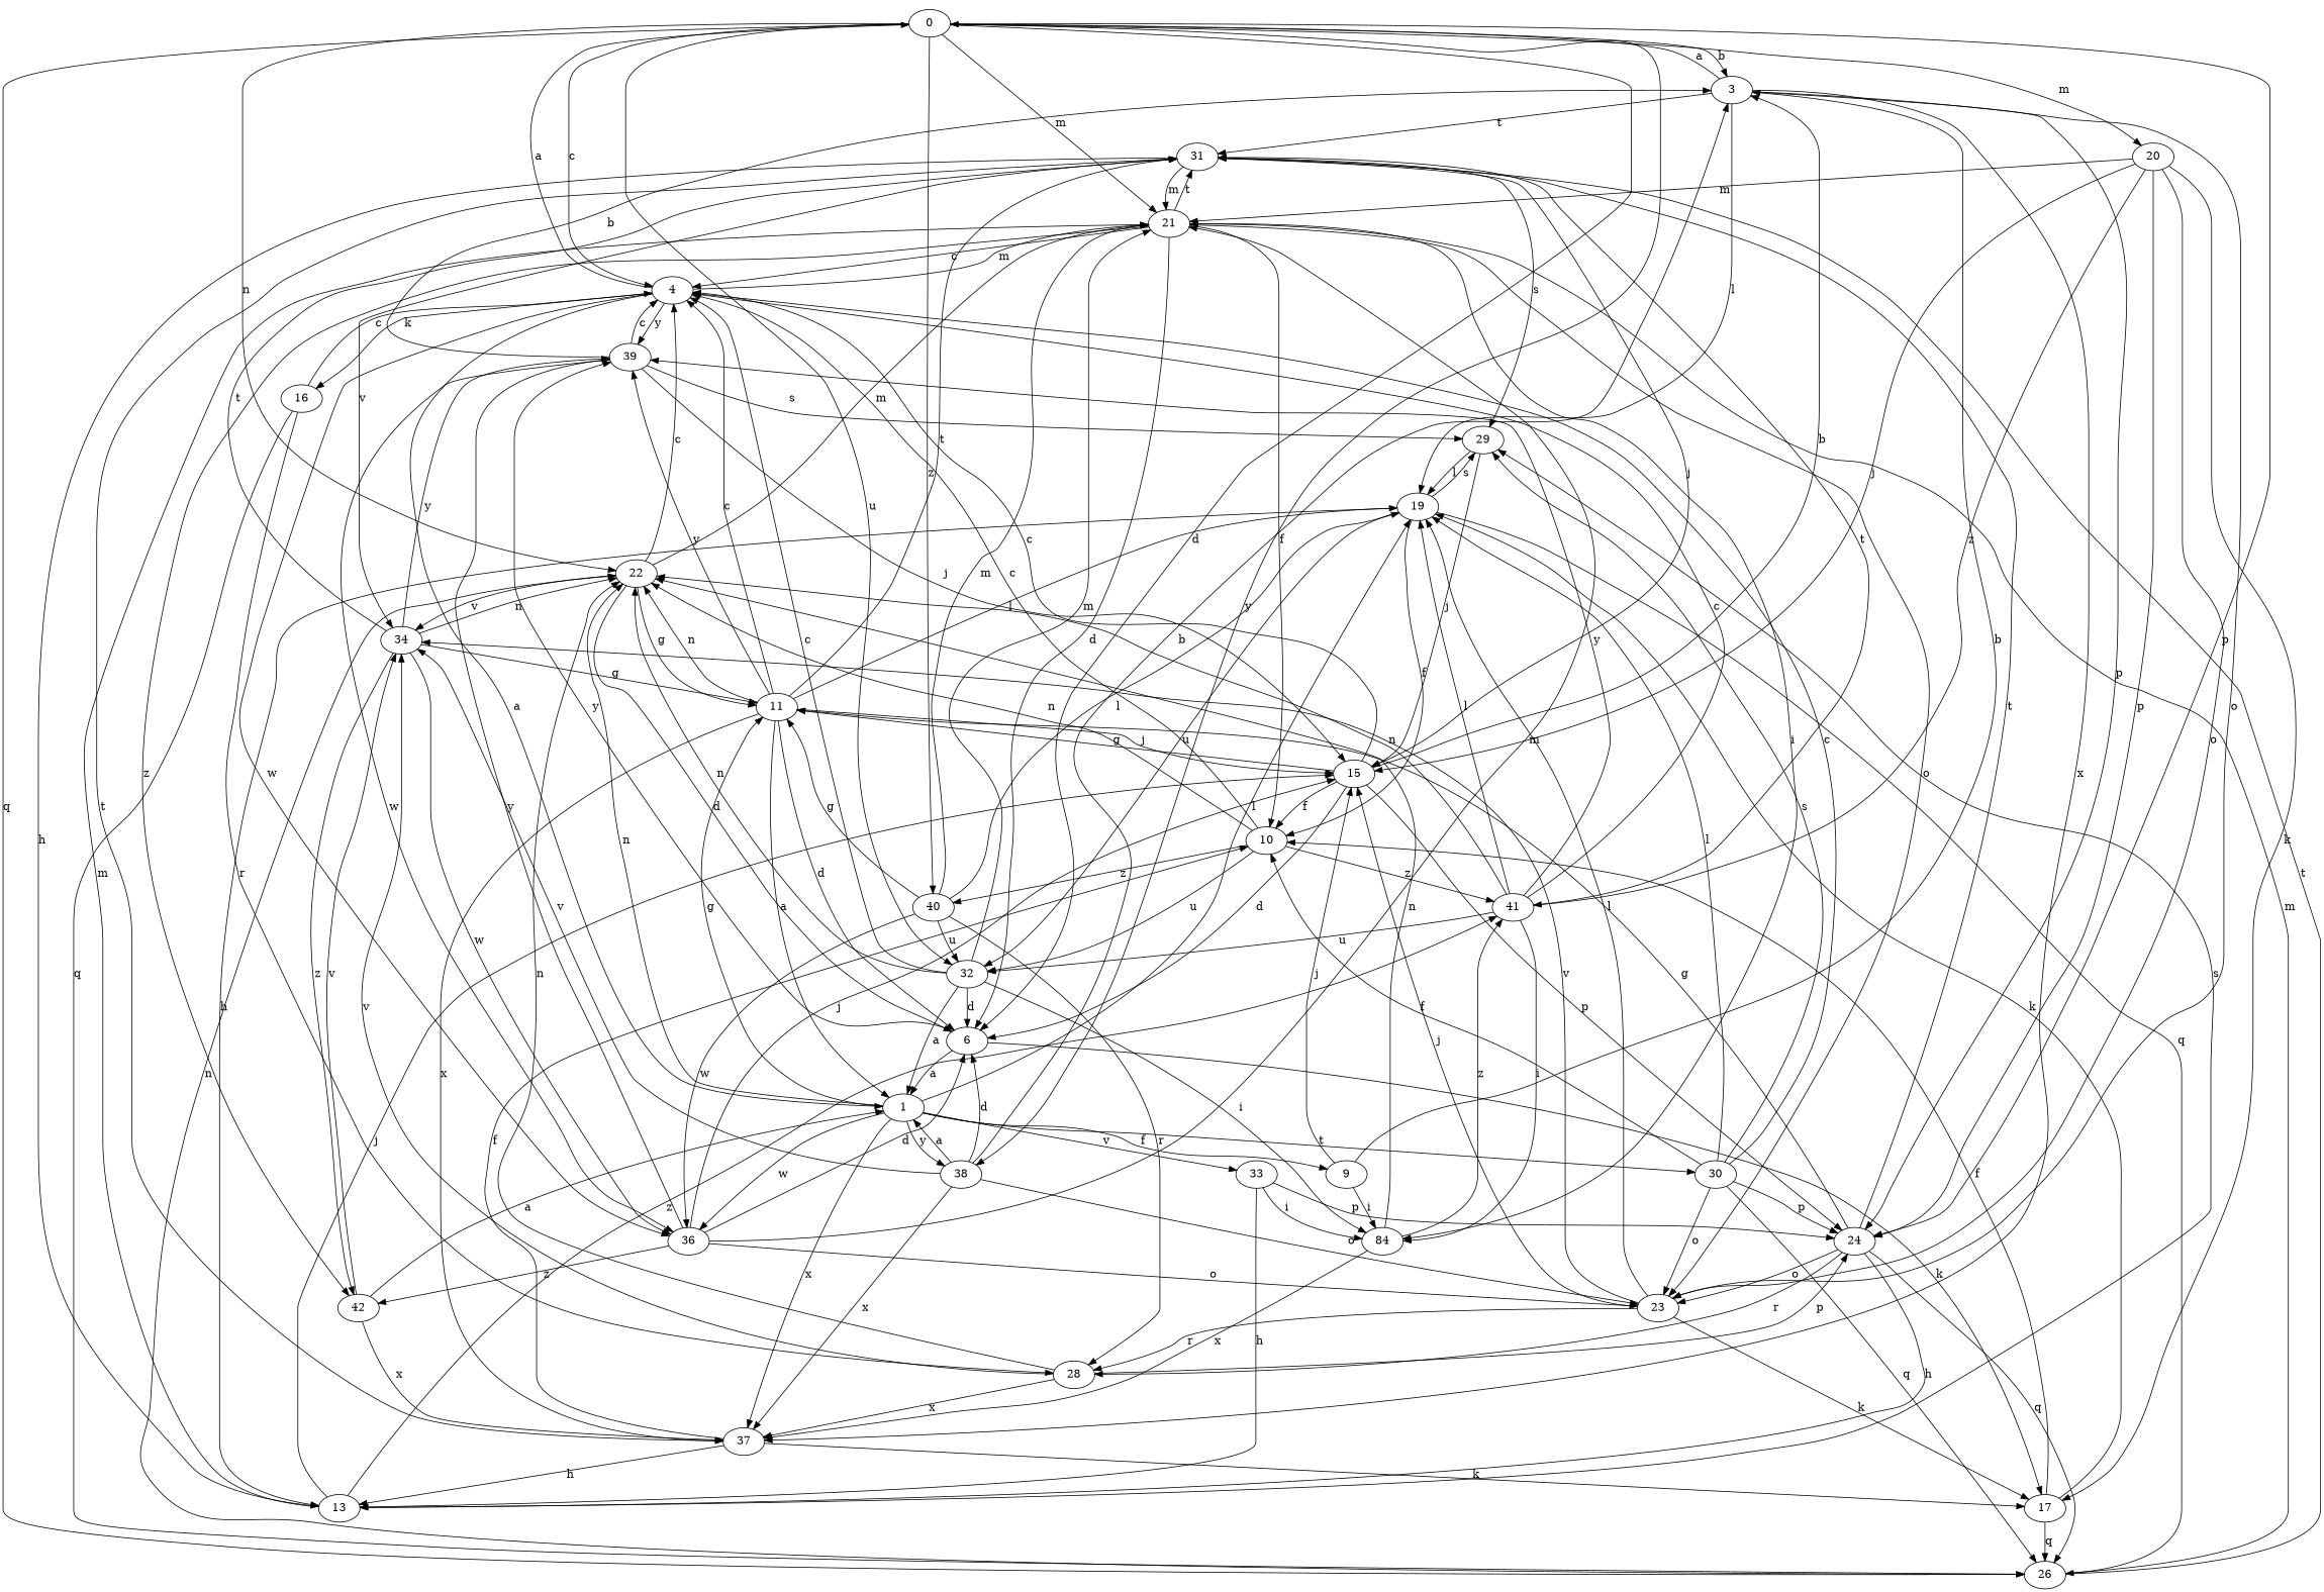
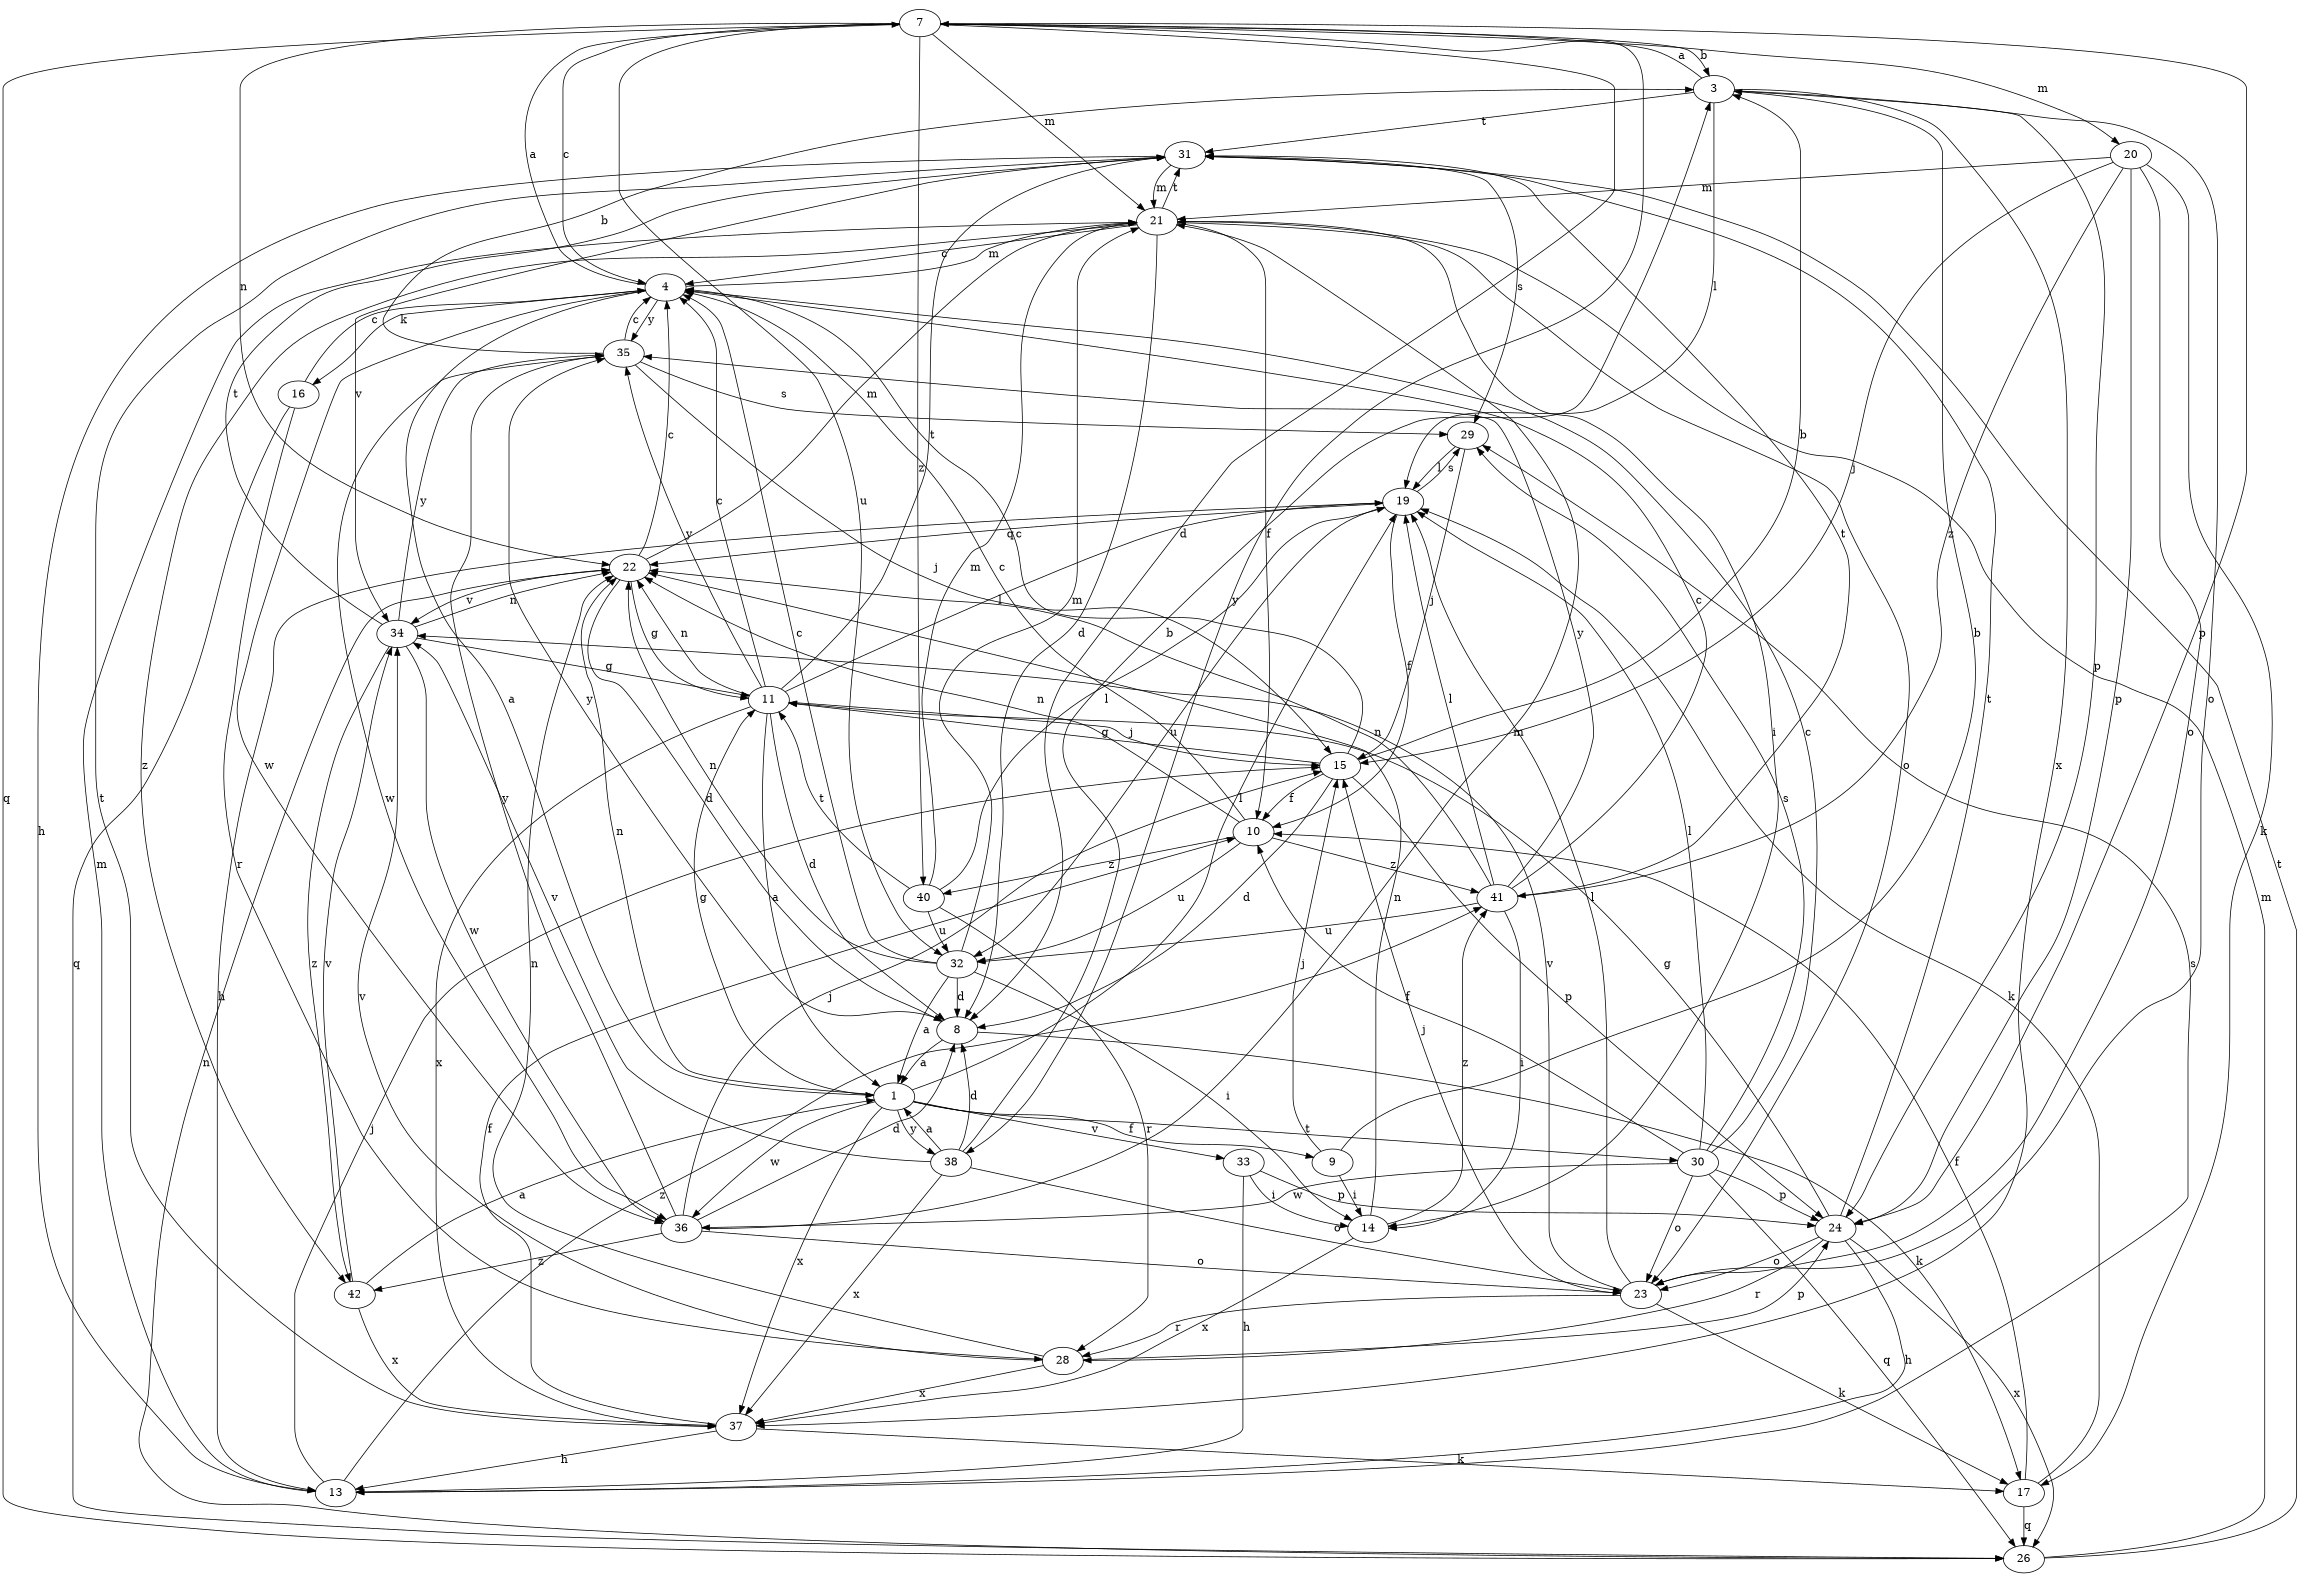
  strict digraph {
-   0
+   0 [label=7]
    3
    4
-   6
+   6 [label=8]
    20
    21
    22
    24
    26
    32
    38
    40
    19
    37
    23
    31
    1
    36
    16
-   39
+   39 [label=35]
    17
    15
    41
-   14 [label=84]
+   14
    10
    42
    11
    34
    13
    28
    9
    30
    33
    29
    0 -> 3 [label=b]
    0 -> 4 [label=c]
    0 -> 6 [label=d]
    0 -> 20 [label=m]
    0 -> 21 [label=m]
    0 -> 22 [label=n]
    0 -> 24 [label=p]
    0 -> 26 [label=q]
    0 -> 32 [label=u]
    0 -> 38 [label=y]
    0 -> 40 [label=z]
    3 -> 0 [label=a]
    3 -> 24 [label=p]
    3 -> 19 [label=l]
    3 -> 37 [label=x]
    3 -> 23 [label=o]
    3 -> 31 [label=t]
    4 -> 0 [label=a]
    4 -> 21 [label=m]
    4 -> 1 [label=a]
    4 -> 36 [label=w]
    4 -> 16 [label=k]
    4 -> 39 [label=y]
    6 -> 1 [label=a]
    6 -> 39 [label=y]
    6 -> 17 [label=k]
    20 -> 21 [label=m]
    20 -> 24 [label=p]
    20 -> 23 [label=o]
    20 -> 17 [label=k]
    20 -> 15 [label=j]
    20 -> 41 [label=z]
    21 -> 4 [label=c]
    21 -> 6 [label=d]
    21 -> 23 [label=o]
    21 -> 31 [label=t]
    21 -> 14 [label=i]
    21 -> 10 [label=f]
    21 -> 42 [label=z]
    22 -> 4 [label=c]
    22 -> 6 [label=d]
    22 -> 21 [label=m]
    22 -> 11 [label=g]
    22 -> 34 [label=v]
-   24 -> 26 [label=q]
+   24 -> 26 [label=x]
    24 -> 23 [label=o]
    24 -> 31 [label=t]
    24 -> 11 [label=g]
    24 -> 13 [label=h]
    24 -> 28 [label=r]
    26 -> 21 [label=m]
    26 -> 22 [label=n]
    26 -> 31 [label=t]
    32 -> 4 [label=c]
    32 -> 6 [label=d]
    32 -> 21 [label=m]
    32 -> 22 [label=n]
    32 -> 1 [label=a]
    32 -> 14 [label=i]
    38 -> 3 [label=b]
    38 -> 6 [label=d]
    38 -> 37 [label=x]
    38 -> 23 [label=o]
    38 -> 1 [label=a]
    38 -> 34 [label=v]
    40 -> 21 [label=m]
    40 -> 32 [label=u]
    40 -> 19 [label=l]
-   40 -> 36 [label=w]
-   40 -> 11 [label=g]
+   30 -> 36 [label=w]
+   40 -> 11 [label=t]
    40 -> 28 [label=r]
-   19 -> 26 [label=q]
+   19 -> 22 [label=q]
    19 -> 32 [label=u]
    19 -> 10 [label=f]
    19 -> 13 [label=h]
    19 -> 29 [label=s]
    37 -> 31 [label=t]
    37 -> 17 [label=k]
    37 -> 10 [label=f]
    37 -> 13 [label=h]
    23 -> 19 [label=l]
    23 -> 17 [label=k]
    23 -> 15 [label=j]
    23 -> 34 [label=v]
    23 -> 28 [label=r]
    31 -> 21 [label=m]
-   31 -> 15 [label=j]
    31 -> 34 [label=v]
    31 -> 13 [label=h]
    31 -> 29 [label=s]
    1 -> 22 [label=n]
    1 -> 38 [label=y]
    1 -> 19 [label=l]
    1 -> 37 [label=x]
    1 -> 36 [label=w]
    1 -> 11 [label=g]
    1 -> 9 [label=f]
    1 -> 30 [label=t]
    1 -> 33 [label=v]
    36 -> 6 [label=d]
    36 -> 21 [label=m]
    36 -> 23 [label=o]
    36 -> 39 [label=y]
    36 -> 15 [label=j]
    36 -> 42 [label=z]
    16 -> 4 [label=c]
    16 -> 26 [label=q]
    16 -> 28 [label=r]
    39 -> 3 [label=b]
    39 -> 4 [label=c]
    39 -> 36 [label=w]
    39 -> 15 [label=j]
    39 -> 29 [label=s]
    17 -> 26 [label=q]
    17 -> 19 [label=k]
    17 -> 10 [label=f]
    15 -> 3 [label=b]
    15 -> 4 [label=c]
    15 -> 6 [label=d]
    15 -> 24 [label=p]
    15 -> 10 [label=f]
    15 -> 11 [label=g]
    41 -> 4 [label=c]
    41 -> 22 [label=n]
    41 -> 32 [label=u]
    41 -> 19 [label=l]
    41 -> 31 [label=t]
    41 -> 39 [label=y]
    41 -> 14 [label=i]
    14 -> 22 [label=n]
    14 -> 37 [label=x]
    14 -> 41 [label=z]
    10 -> 4 [label=c]
    10 -> 22 [label=n]
    10 -> 32 [label=u]
    10 -> 40 [label=z]
    10 -> 41 [label=z]
    42 -> 37 [label=x]
    42 -> 1 [label=a]
    42 -> 34 [label=v]
    11 -> 4 [label=c]
    11 -> 6 [label=d]
    11 -> 22 [label=n]
    11 -> 19 [label=l]
    11 -> 37 [label=x]
    11 -> 31 [label=t]
    11 -> 1 [label=a]
    11 -> 39 [label=y]
    11 -> 15 [label=j]
    34 -> 22 [label=n]
    34 -> 31 [label=t]
    34 -> 36 [label=w]
    34 -> 39 [label=y]
    34 -> 42 [label=z]
    34 -> 11 [label=g]
    13 -> 21 [label=m]
    13 -> 15 [label=j]
    13 -> 41 [label=z]
    13 -> 29 [label=s]
    28 -> 22 [label=n]
    28 -> 24 [label=p]
    28 -> 37 [label=x]
    28 -> 34 [label=v]
    9 -> 3 [label=b]
    9 -> 15 [label=j]
    9 -> 14 [label=i]
    30 -> 4 [label=c]
    30 -> 24 [label=p]
    30 -> 26 [label=q]
    30 -> 19 [label=l]
    30 -> 23 [label=o]
    30 -> 10 [label=f]
    30 -> 29 [label=s]
    33 -> 24 [label=p]
    33 -> 14 [label=i]
    33 -> 13 [label=h]
    29 -> 19 [label=l]
    29 -> 15 [label=j]
  }
